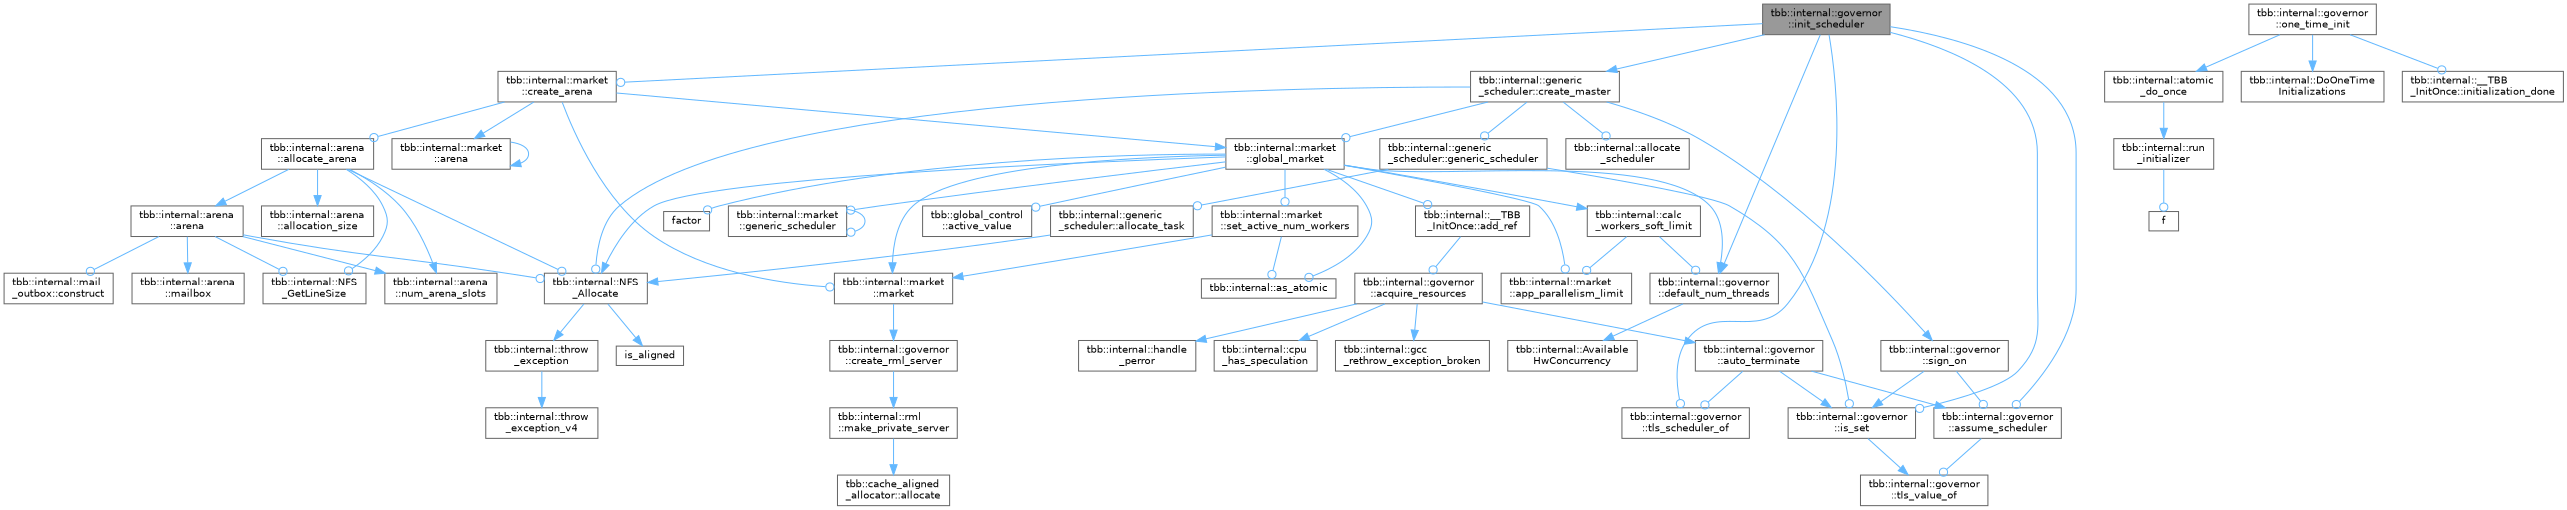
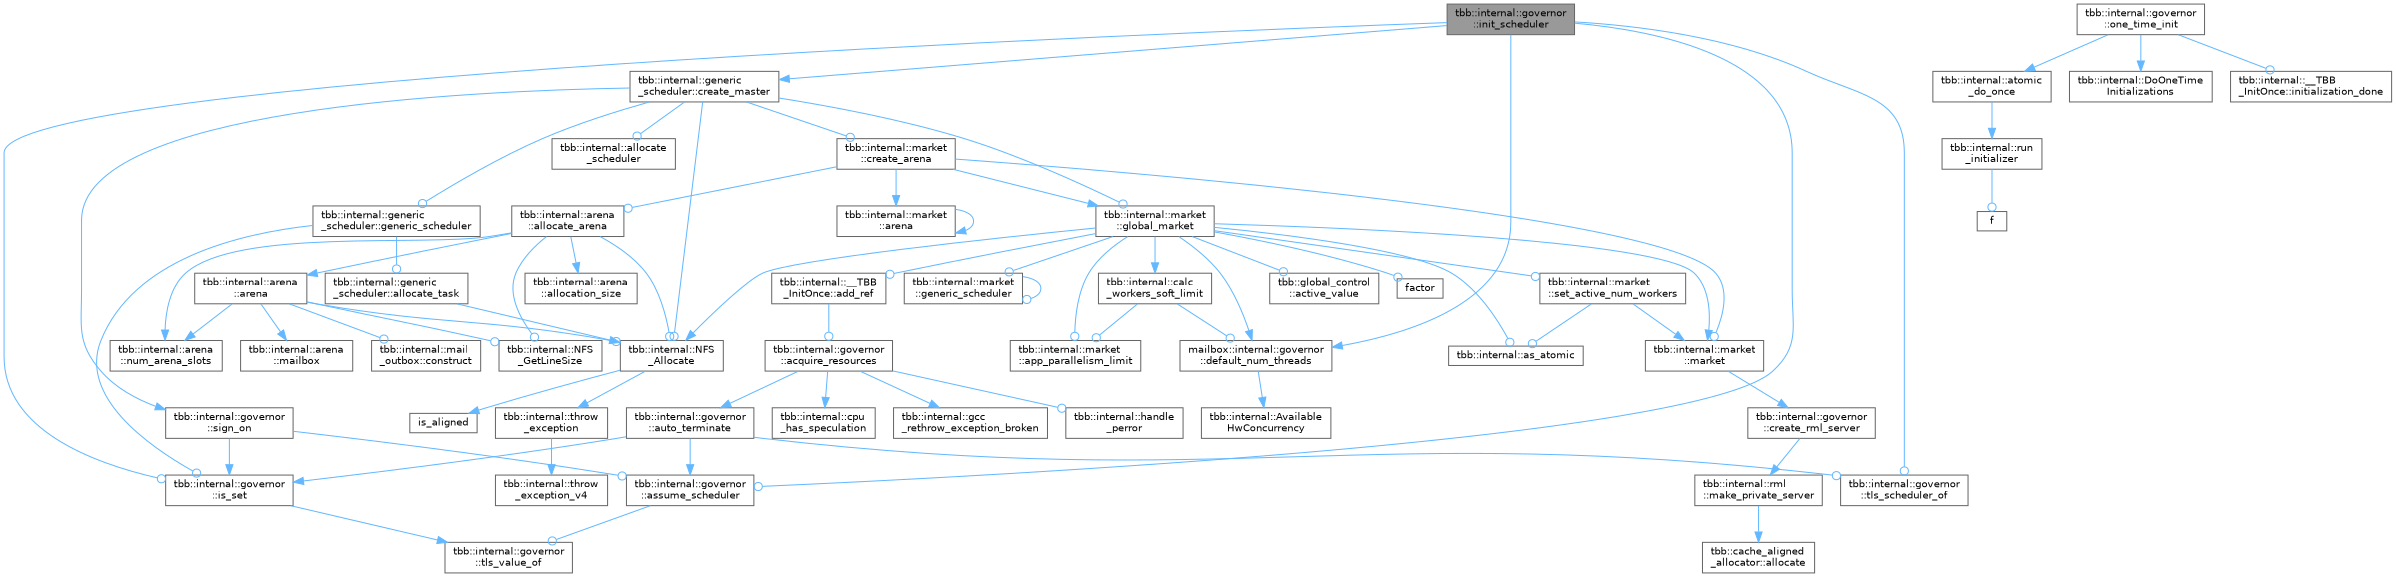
  digraph {
    rankdir=TB
    node [color=grey40 fillcolor=white fontname=Helvetica fontsize=10 shape=box style=filled]
    edge [arrowhead=normal color=steelblue1 fontname=Helvetica fontsize=10 labelfontname=Helvetica labelfontsize=10 style=solid]
    n1 [color=gray40 fillcolor=grey60 fontcolor=black height=0.2 label="tbb::internal::governor\l::init_scheduler" width=0.4]
    n2 [height=0.2 label="tbb::internal::governor\l::assume_scheduler" width=0.4]
    n3 [height=0.2 label="tbb::internal::market\l::create_arena" width=0.4]
    n4 [height=0.2 label="tbb::internal::governor\l::is_set" width=0.4]
    n5 [height=0.2 label="tbb::internal::governor\l::tls_scheduler_of" width=0.4]
-   n6 [height=0.2 label="tbb::internal::governor\l::default_num_threads" width=0.4]
+   n6 [height=0.2 label="mailbox::internal::governor\l::default_num_threads" width=0.4]
    n7 [height=0.2 label="tbb::internal::generic\l_scheduler::create_master" width=0.4]
    n8 [height=0.2 label="tbb::internal::governor\l::tls_value_of" width=0.4]
    n9 [height=0.2 label="tbb::internal::arena\l::allocate_arena" width=0.4]
    n10 [height=0.2 label="tbb::internal::market\l::arena" width=0.4]
    n11 [height=0.2 label="tbb::internal::market\l::global_market" width=0.4]
    n12 [height=0.2 label="tbb::internal::market\l::market" width=0.4]
    n13 [height=0.2 label="tbb::internal::Available\lHwConcurrency" width=0.4]
    n14 [height=0.2 label="tbb::internal::NFS\l_Allocate" width=0.4]
    n15 [height=0.2 label="tbb::internal::allocate\l_scheduler" width=0.4]
    n16 [height=0.2 label="tbb::internal::generic\l_scheduler::generic_scheduler" width=0.4]
    n17 [height=0.2 label="tbb::internal::governor\l::sign_on" width=0.4]
    n18 [height=0.2 label="tbb::internal::governor\l::one_time_init" width=0.4]
    n19 [height=0.2 label="tbb::internal::atomic\l_do_once" width=0.4]
    n20 [height=0.2 label="tbb::internal::DoOneTime\lInitializations" width=0.4]
    n21 [height=0.2 label="tbb::internal::__TBB\l_InitOnce::initialization_done" width=0.4]
    n22 [height=0.2 label="tbb::internal::arena\l::allocation_size" width=0.4]
    n23 [height=0.2 label="tbb::internal::arena\l::arena" width=0.4]
    n24 [height=0.2 label="tbb::internal::NFS\l_GetLineSize" width=0.4]
    n25 [height=0.2 label="tbb::internal::arena\l::num_arena_slots" width=0.4]
    n26 [height=0.2 label="tbb::global_control\l::active_value" width=0.4]
    n27 [height=0.2 label="tbb::internal::__TBB\l_InitOnce::add_ref" width=0.4]
    n28 [height=0.2 label="tbb::internal::market\l::app_parallelism_limit" width=0.4]
    n29 [height=0.2 label="tbb::internal::as_atomic" width=0.4]
    n30 [height=0.2 label="tbb::internal::calc\l_workers_soft_limit" width=0.4]
    n31 [height=0.2 label=factor width=0.4]
    n32 [height=0.2 label="tbb::internal::market\l::generic_scheduler" width=0.4]
    n33 [height=0.2 label="tbb::internal::market\l::set_active_num_workers" width=0.4]
    n34 [height=0.2 label="tbb::internal::governor\l::create_rml_server" width=0.4]
    n35 [height=0.2 label="tbb::internal::mail\l_outbox::construct" width=0.4]
    n36 [height=0.2 label="tbb::internal::arena\l::mailbox" width=0.4]
    n37 [height=0.2 label=is_aligned width=0.4]
    n38 [height=0.2 label="tbb::internal::throw\l_exception" width=0.4]
    n39 [height=0.2 label="tbb::internal::throw\l_exception_v4" width=0.4]
    n40 [height=0.2 label="tbb::internal::governor\l::acquire_resources" width=0.4]
    n41 [height=0.2 label="tbb::internal::governor\l::auto_terminate" width=0.4]
    n42 [height=0.2 label="tbb::internal::cpu\l_has_speculation" width=0.4]
    n43 [height=0.2 label="tbb::internal::gcc\l_rethrow_exception_broken" width=0.4]
    n44 [height=0.2 label="tbb::internal::handle\l_perror" width=0.4]
    n45 [height=0.2 label="tbb::internal::rml\l::make_private_server" width=0.4]
    n46 [height=0.2 label="tbb::cache_aligned\l_allocator::allocate" width=0.4]
    n47 [height=0.2 label="tbb::internal::generic\l_scheduler::allocate_task" width=0.4]
    n48 [height=0.2 label="tbb::internal::run\l_initializer" width=0.4]
    n49 [height=0.2 label=f width=0.4]
    n1 -> n2 [arrowhead=odot]
-   n1 -> n3 [arrowhead=odot]
+   n7 -> n3 [arrowhead=odot]
    n1 -> n4 [arrowhead=odot]
    n1 -> n5 [arrowhead=odot]
    n1 -> n6
    n1 -> n7
    n2 -> n8 [arrowhead=odot]
    n3 -> n9 [arrowhead=odot]
    n3 -> n10
    n3 -> n11
    n3 -> n12 [arrowhead=odot]
    n4 -> n8
    n6 -> n13
    n7 -> n11 [arrowhead=odot]
    n7 -> n14 [arrowhead=odot]
    n7 -> n15 [arrowhead=odot]
    n7 -> n16 [arrowhead=odot]
    n7 -> n17
    n9 -> n14 [arrowhead=odot]
    n9 -> n22
    n9 -> n23
    n9 -> n24 [arrowhead=odot]
    n9 -> n25
    n10 -> n10
    n11 -> n6
    n11 -> n12
    n11 -> n14
    n11 -> n26 [arrowhead=odot]
    n11 -> n27 [arrowhead=odot]
    n11 -> n28 [arrowhead=odot]
    n11 -> n29 [arrowhead=odot]
    n11 -> n30
    n11 -> n31 [arrowhead=odot]
    n11 -> n32 [arrowhead=odot]
    n11 -> n33 [arrowhead=odot]
    n12 -> n34
    n14 -> n37
    n14 -> n38
    n16 -> n4 [arrowhead=odot]
    n16 -> n47 [arrowhead=odot]
    n17 -> n2 [arrowhead=odot]
    n17 -> n4
    n18 -> n19
    n18 -> n20
    n18 -> n21 [arrowhead=odot]
    n19 -> n48
    n23 -> n14 [arrowhead=odot]
    n23 -> n24 [arrowhead=odot]
    n23 -> n25
    n23 -> n35 [arrowhead=odot]
    n23 -> n36
    n27 -> n40 [arrowhead=odot]
    n30 -> n6 [arrowhead=odot]
    n30 -> n28 [arrowhead=odot]
    n32 -> n32 [arrowhead=odot]
    n33 -> n12
    n33 -> n29 [arrowhead=odot]
    n34 -> n45
    n38 -> n39
    n40 -> n41
    n40 -> n42
    n40 -> n43
-   n40 -> n44
+   n40 -> n44 [arrowhead=odot]
    n41 -> n2
    n41 -> n4
    n41 -> n5 [arrowhead=odot]
    n45 -> n46
    n47 -> n14
    n48 -> n49 [arrowhead=odot]
  }
